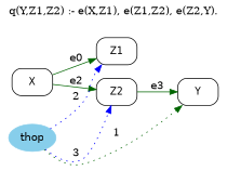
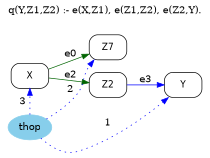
  strict digraph {
    label="q(Y,Z1,Z2) :- e(X,Z1), e(Z1,Z2), e(Z2,Y)."
    labelloc=t
    rankdir=LR
    node [fontname="Helvetica-Narrow" shape=box style=rounded]
    edge [color=darkgreen]
    X [height=0.5 width=0.75]
-   Z1 [height=0.5 width=0.75]
+   Z1 [height=0.5 width=0.75 label=Z7]
    Z2 [height=0.5 width=0.75]
    Y [height=0.5 width=0.75]
    thop [color=skyblue fillcolor=skyblue fontname=helvetica height=0.5 shape=oval style="filled,rounded" width=0.79437]
    X -> Z1 [fontname=helvetica label=e0]
    X -> Z2 [fontname=helvetica label=e2]
-   Z2 -> Y [fontname=helvetica label=e3]
+   Z2 -> Y [color=blue fontname=helvetica label=e3]
    thop -> Z1 [color=blue constraint=false label=2 style=dotted]
-   thop -> Z2 [color=blue constraint=false label=3 style=dotted]
-   thop -> Y [constraint=false label=1 style=dotted]
+   thop -> X [color=blue constraint=false label=3 style=dotted]
+   thop -> Y [color=blue constraint=false label=1 style=dotted]
  }
